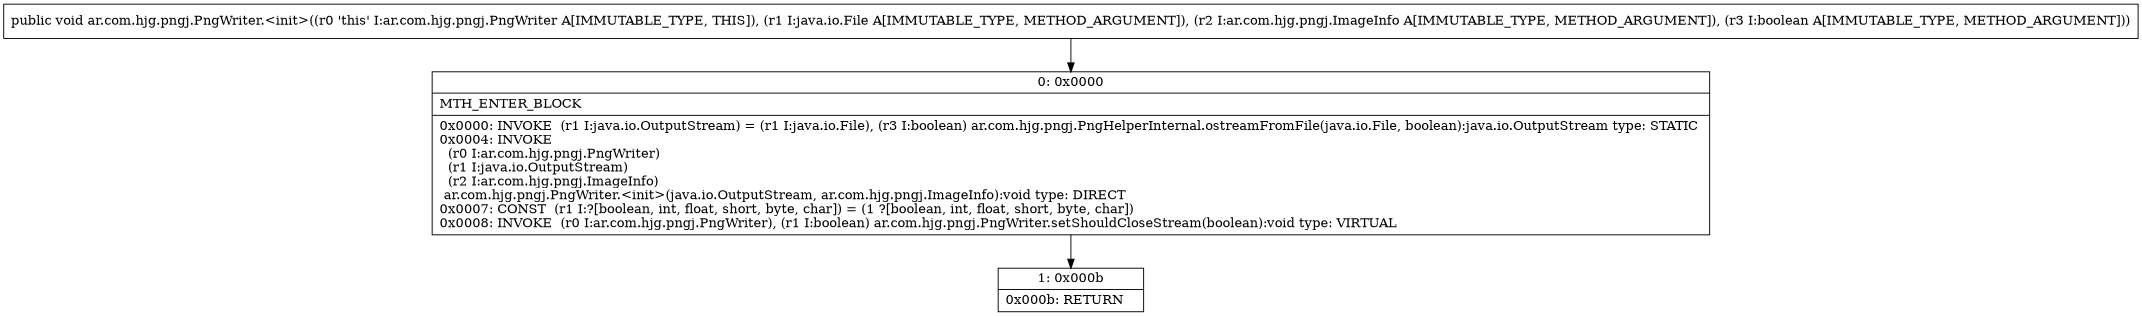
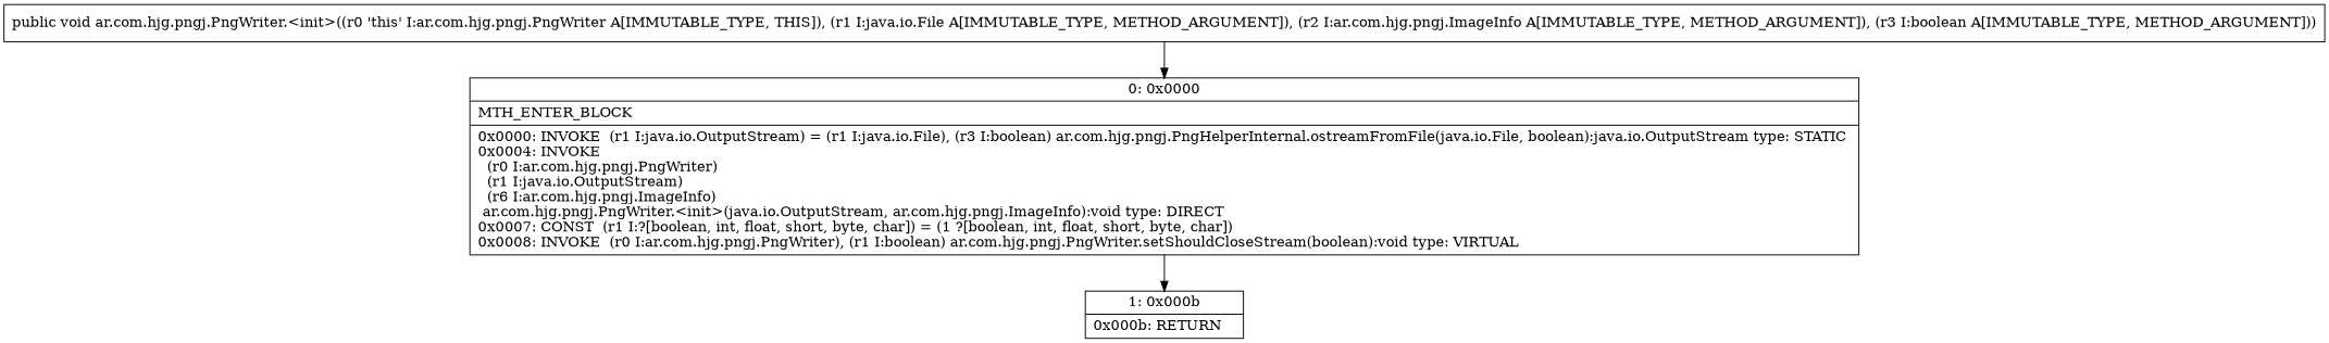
  digraph {
    node [shape=record]
-   n1 [label="{0\:\ 0x0000|MTH_ENTER_BLOCK\l|0x0000: INVOKE  (r1 I:java.io.OutputStream) = (r1 I:java.io.File), (r3 I:boolean) ar.com.hjg.pngj.PngHelperInternal.ostreamFromFile(java.io.File, boolean):java.io.OutputStream type: STATIC \l0x0004: INVOKE  \l  (r0 I:ar.com.hjg.pngj.PngWriter)\l  (r1 I:java.io.OutputStream)\l  (r2 I:ar.com.hjg.pngj.ImageInfo)\l ar.com.hjg.pngj.PngWriter.\<init\>(java.io.OutputStream, ar.com.hjg.pngj.ImageInfo):void type: DIRECT \l0x0007: CONST  (r1 I:?[boolean, int, float, short, byte, char]) = (1 ?[boolean, int, float, short, byte, char]) \l0x0008: INVOKE  (r0 I:ar.com.hjg.pngj.PngWriter), (r1 I:boolean) ar.com.hjg.pngj.PngWriter.setShouldCloseStream(boolean):void type: VIRTUAL \l}"]
+   n1 [label="{0\:\ 0x0000|MTH_ENTER_BLOCK\l|0x0000: INVOKE  (r1 I:java.io.OutputStream) = (r1 I:java.io.File), (r3 I:boolean) ar.com.hjg.pngj.PngHelperInternal.ostreamFromFile(java.io.File, boolean):java.io.OutputStream type: STATIC \l0x0004: INVOKE  \l  (r0 I:ar.com.hjg.pngj.PngWriter)\l  (r1 I:java.io.OutputStream)\l  (r6 I:ar.com.hjg.pngj.ImageInfo)\l ar.com.hjg.pngj.PngWriter.\<init\>(java.io.OutputStream, ar.com.hjg.pngj.ImageInfo):void type: DIRECT \l0x0007: CONST  (r1 I:?[boolean, int, float, short, byte, char]) = (1 ?[boolean, int, float, short, byte, char]) \l0x0008: INVOKE  (r0 I:ar.com.hjg.pngj.PngWriter), (r1 I:boolean) ar.com.hjg.pngj.PngWriter.setShouldCloseStream(boolean):void type: VIRTUAL \l}"]
    n2 [label="{1\:\ 0x000b|0x000b: RETURN   \l}"]
    n3 [label="{public void ar.com.hjg.pngj.PngWriter.\<init\>((r0 'this' I:ar.com.hjg.pngj.PngWriter A[IMMUTABLE_TYPE, THIS]), (r1 I:java.io.File A[IMMUTABLE_TYPE, METHOD_ARGUMENT]), (r2 I:ar.com.hjg.pngj.ImageInfo A[IMMUTABLE_TYPE, METHOD_ARGUMENT]), (r3 I:boolean A[IMMUTABLE_TYPE, METHOD_ARGUMENT])) }"]
    n1 -> n2
    n3 -> n1
  }
